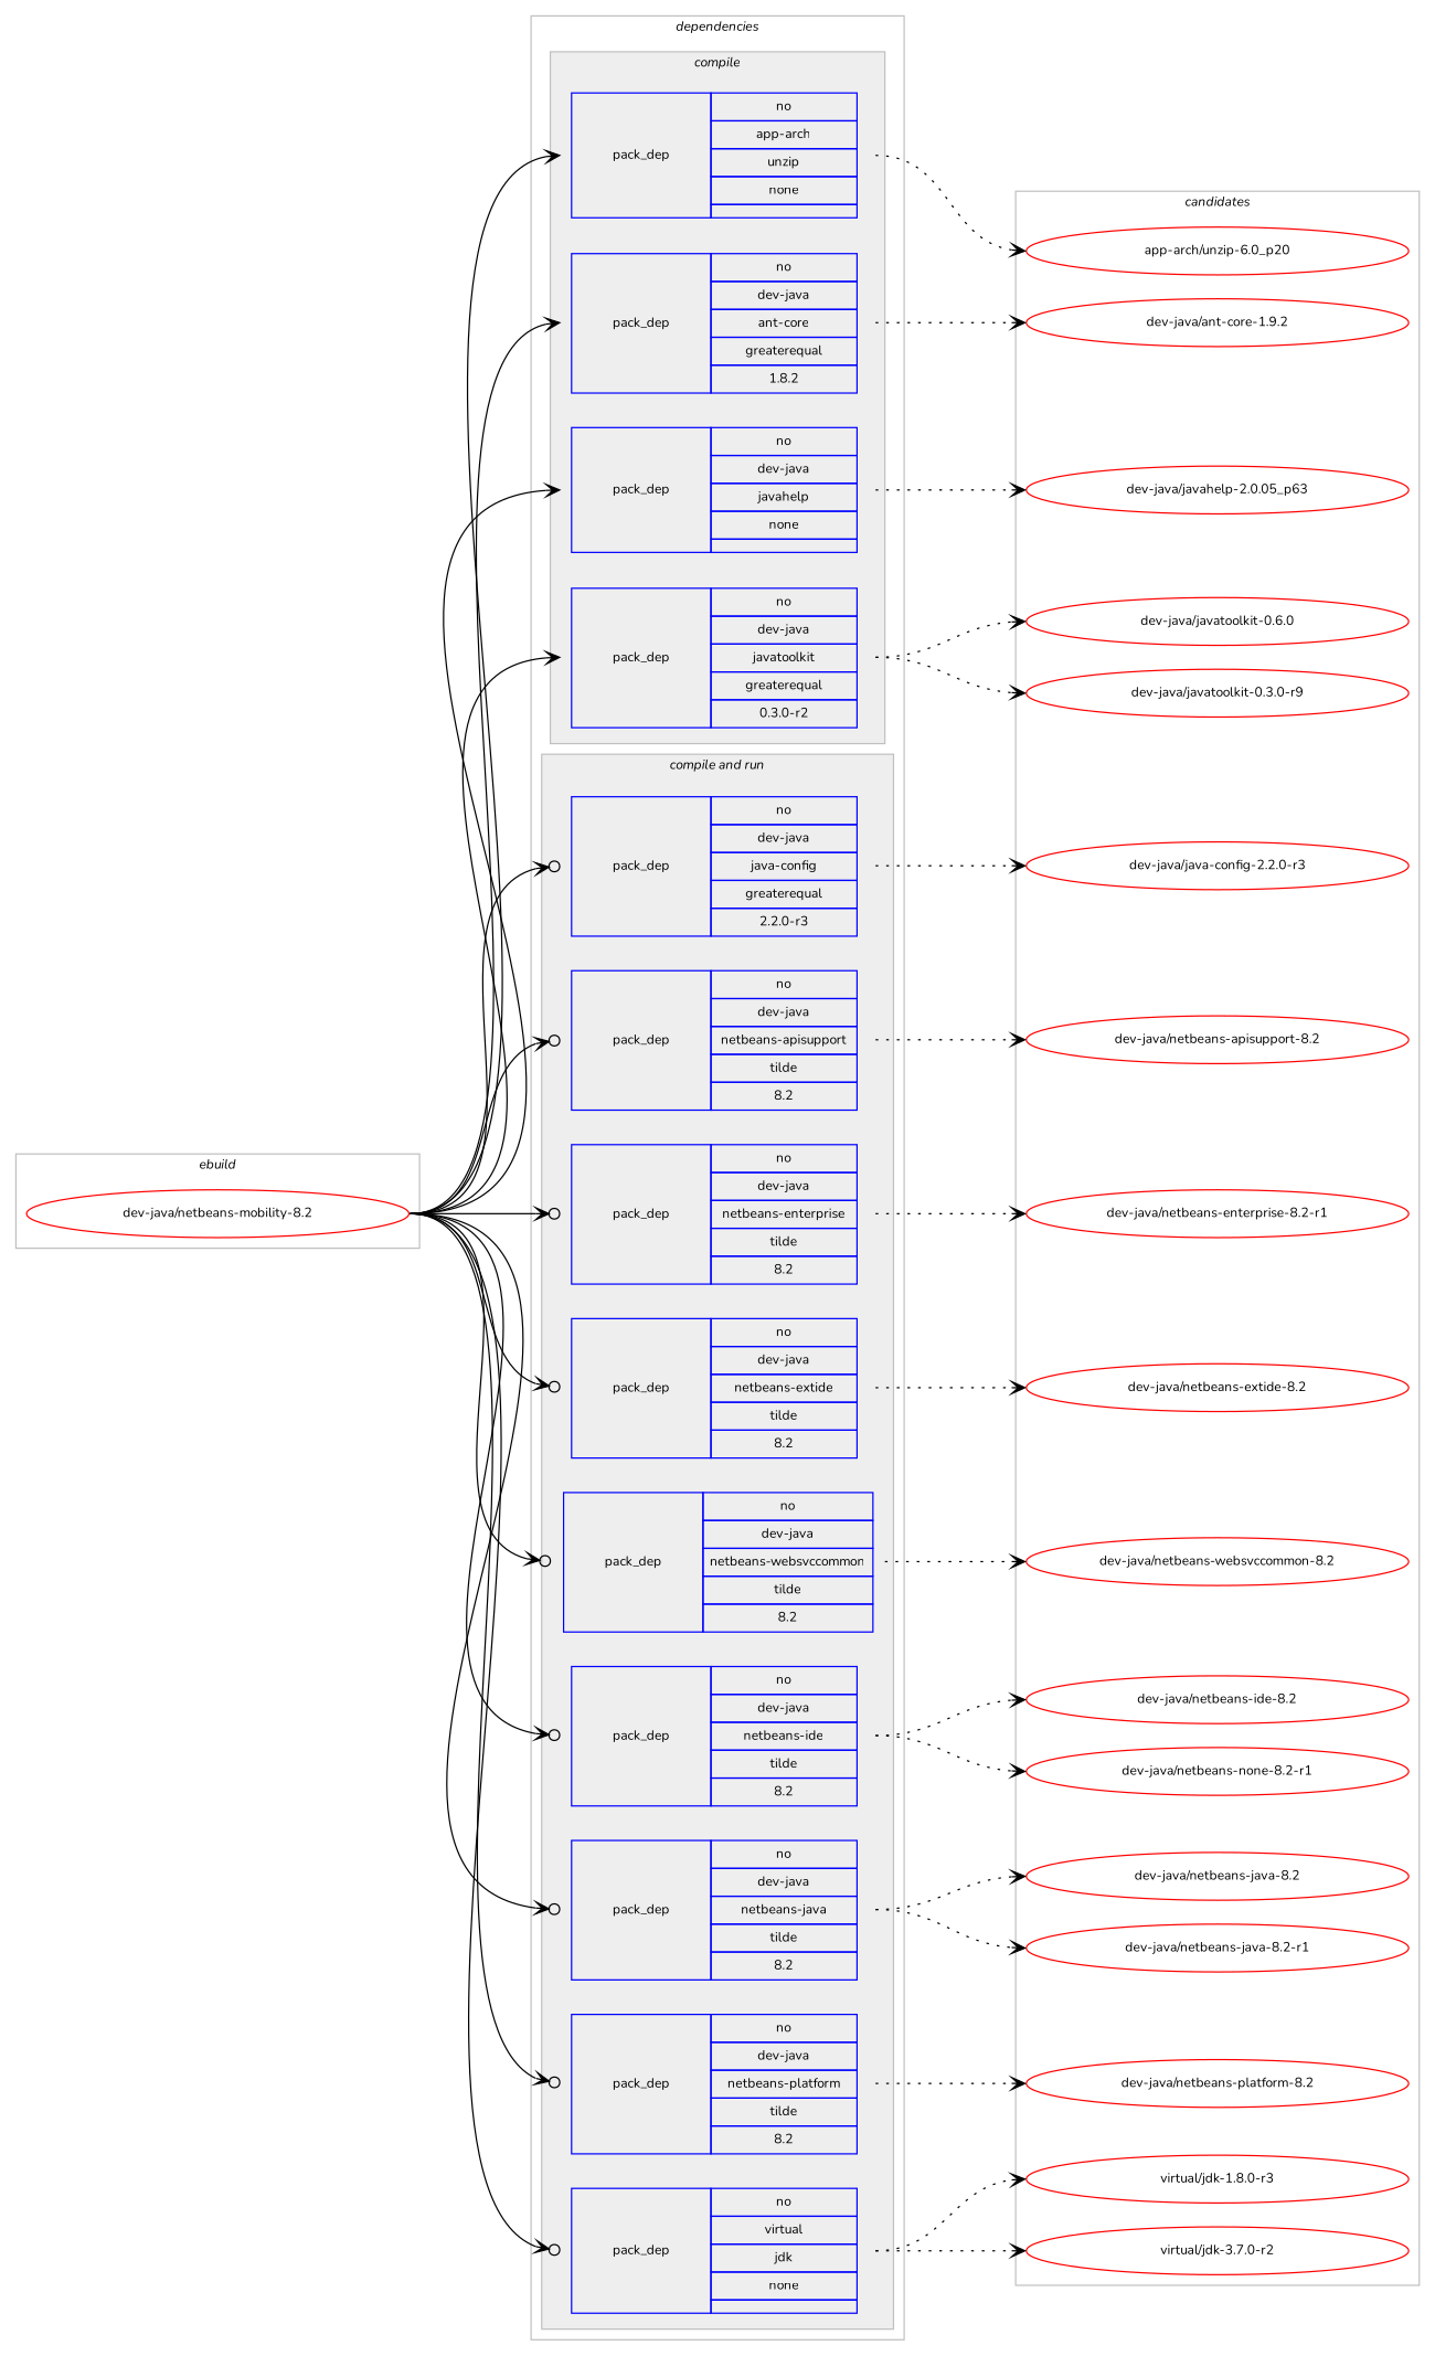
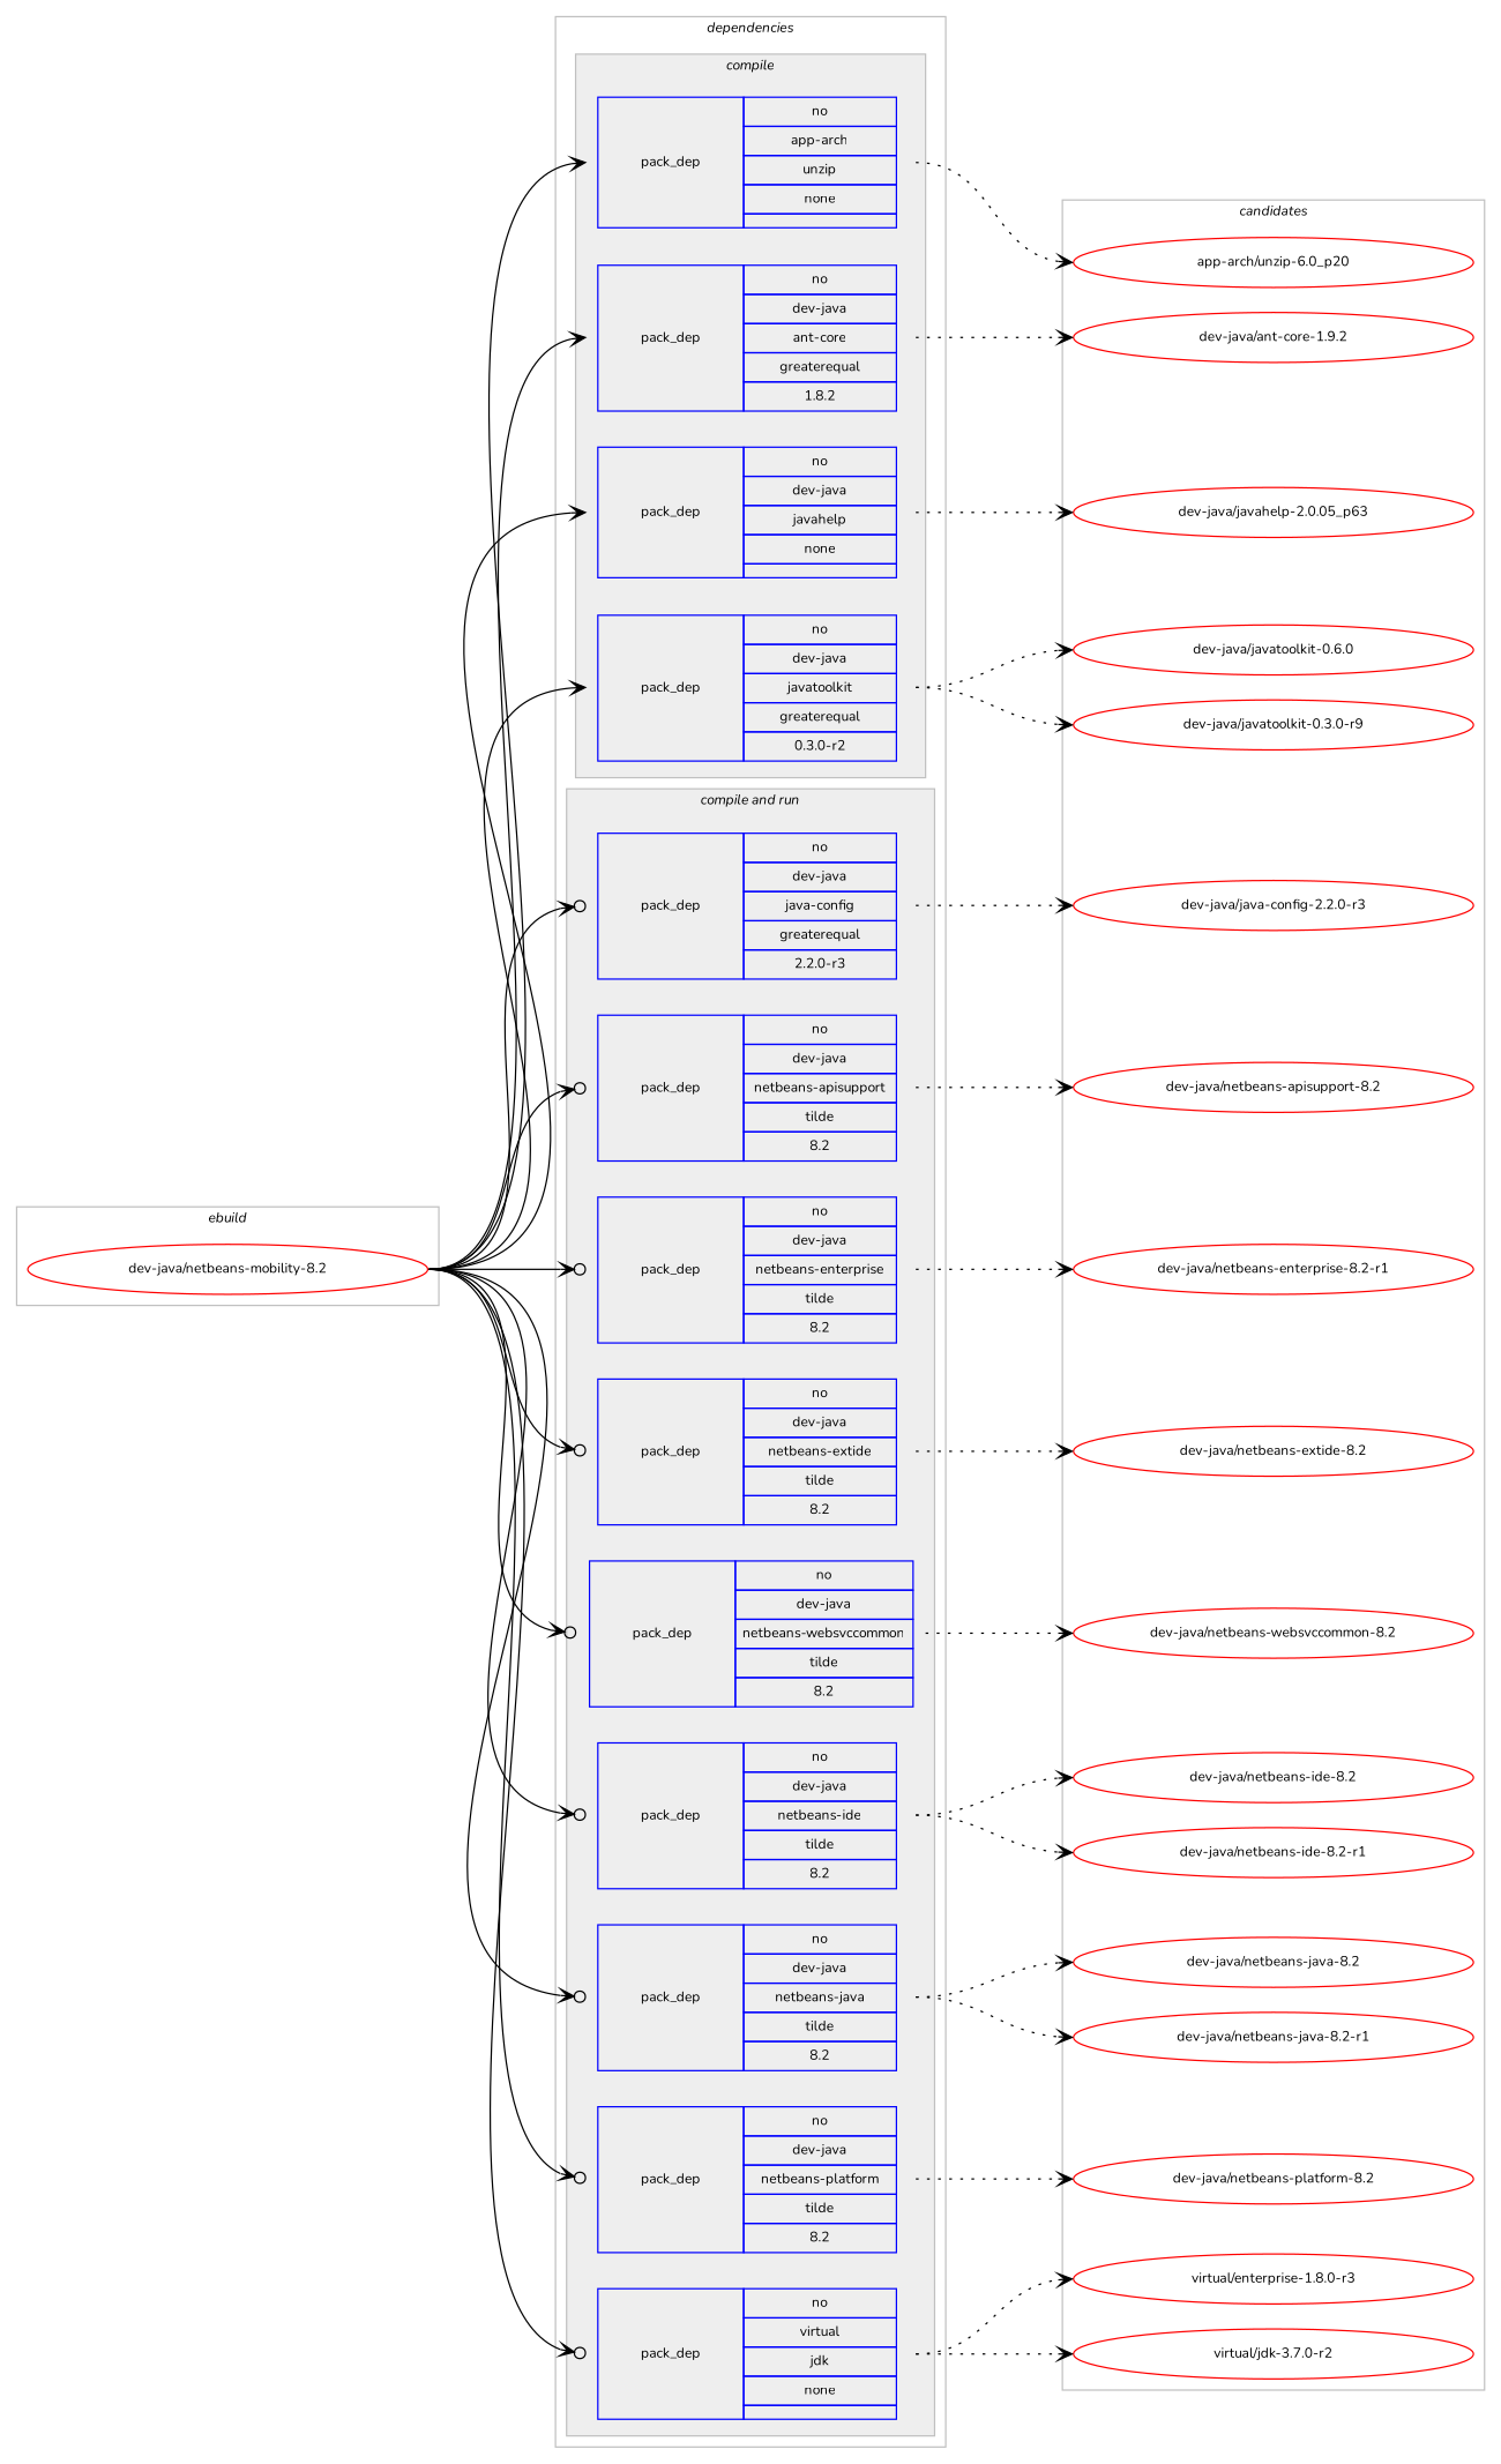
  digraph {
    compound=true
    concentrate=true
    fontname=Nunito
    fontsize=10
    newrank=true
    rankdir=LR
    ranksep=1.5
    node [color=red fontname=Nunito fontsize=10]
    edge [arrowhead=vee fontname=Nunito headport=w style=dotted tailport=e weight=100]
    n1 [label="dev-java/netbeans-mobility-8.2" width=4]
    n2 [color=blue label=<<TABLE BORDER="0" CELLBORDER="1" CELLSPACING="0" CELLPADDING="4" WIDTH="220"><TR><TD ROWSPAN="6" CELLPADDING="30">pack_dep</TD></TR><TR><TD WIDTH="110">no</TD></TR><TR><TD>app-arch</TD></TR><TR><TD>unzip</TD></TR><TR><TD>none</TD></TR><TR><TD></TD></TR></TABLE>> shape=none]
    n3 [color=blue label=<<TABLE BORDER="0" CELLBORDER="1" CELLSPACING="0" CELLPADDING="4" WIDTH="220"><TR><TD ROWSPAN="6" CELLPADDING="30">pack_dep</TD></TR><TR><TD WIDTH="110">no</TD></TR><TR><TD>dev-java</TD></TR><TR><TD>ant-core</TD></TR><TR><TD>greaterequal</TD></TR><TR><TD>1.8.2</TD></TR></TABLE>> shape=none]
    n4 [color=blue label=<<TABLE BORDER="0" CELLBORDER="1" CELLSPACING="0" CELLPADDING="4" WIDTH="220"><TR><TD ROWSPAN="6" CELLPADDING="30">pack_dep</TD></TR><TR><TD WIDTH="110">no</TD></TR><TR><TD>dev-java</TD></TR><TR><TD>javahelp</TD></TR><TR><TD>none</TD></TR><TR><TD></TD></TR></TABLE>> shape=none]
    n5 [color=blue label=<<TABLE BORDER="0" CELLBORDER="1" CELLSPACING="0" CELLPADDING="4" WIDTH="220"><TR><TD ROWSPAN="6" CELLPADDING="30">pack_dep</TD></TR><TR><TD WIDTH="110">no</TD></TR><TR><TD>dev-java</TD></TR><TR><TD>javatoolkit</TD></TR><TR><TD>greaterequal</TD></TR><TR><TD>0.3.0-r2</TD></TR></TABLE>> shape=none]
    n6 [color=blue label=<<TABLE BORDER="0" CELLBORDER="1" CELLSPACING="0" CELLPADDING="4" WIDTH="220"><TR><TD ROWSPAN="6" CELLPADDING="30">pack_dep</TD></TR><TR><TD WIDTH="110">no</TD></TR><TR><TD>dev-java</TD></TR><TR><TD>java-config</TD></TR><TR><TD>greaterequal</TD></TR><TR><TD>2.2.0-r3</TD></TR></TABLE>> shape=none]
    n7 [color=blue label=<<TABLE BORDER="0" CELLBORDER="1" CELLSPACING="0" CELLPADDING="4" WIDTH="220"><TR><TD ROWSPAN="6" CELLPADDING="30">pack_dep</TD></TR><TR><TD WIDTH="110">no</TD></TR><TR><TD>dev-java</TD></TR><TR><TD>netbeans-apisupport</TD></TR><TR><TD>tilde</TD></TR><TR><TD>8.2</TD></TR></TABLE>> shape=none]
    n8 [color=blue label=<<TABLE BORDER="0" CELLBORDER="1" CELLSPACING="0" CELLPADDING="4" WIDTH="220"><TR><TD ROWSPAN="6" CELLPADDING="30">pack_dep</TD></TR><TR><TD WIDTH="110">no</TD></TR><TR><TD>dev-java</TD></TR><TR><TD>netbeans-enterprise</TD></TR><TR><TD>tilde</TD></TR><TR><TD>8.2</TD></TR></TABLE>> shape=none]
    n9 [color=blue label=<<TABLE BORDER="0" CELLBORDER="1" CELLSPACING="0" CELLPADDING="4" WIDTH="220"><TR><TD ROWSPAN="6" CELLPADDING="30">pack_dep</TD></TR><TR><TD WIDTH="110">no</TD></TR><TR><TD>dev-java</TD></TR><TR><TD>netbeans-extide</TD></TR><TR><TD>tilde</TD></TR><TR><TD>8.2</TD></TR></TABLE>> shape=none]
    n10 [color=blue label=<<TABLE BORDER="0" CELLBORDER="1" CELLSPACING="0" CELLPADDING="4" WIDTH="220"><TR><TD ROWSPAN="6" CELLPADDING="30">pack_dep</TD></TR><TR><TD WIDTH="110">no</TD></TR><TR><TD>dev-java</TD></TR><TR><TD>netbeans-websvccommon</TD></TR><TR><TD>tilde</TD></TR><TR><TD>8.2</TD></TR></TABLE>> shape=none]
    n11 [color=blue label=<<TABLE BORDER="0" CELLBORDER="1" CELLSPACING="0" CELLPADDING="4" WIDTH="220"><TR><TD ROWSPAN="6" CELLPADDING="30">pack_dep</TD></TR><TR><TD WIDTH="110">no</TD></TR><TR><TD>dev-java</TD></TR><TR><TD>netbeans-ide</TD></TR><TR><TD>tilde</TD></TR><TR><TD>8.2</TD></TR></TABLE>> shape=none]
    n12 [color=blue label=<<TABLE BORDER="0" CELLBORDER="1" CELLSPACING="0" CELLPADDING="4" WIDTH="220"><TR><TD ROWSPAN="6" CELLPADDING="30">pack_dep</TD></TR><TR><TD WIDTH="110">no</TD></TR><TR><TD>dev-java</TD></TR><TR><TD>netbeans-java</TD></TR><TR><TD>tilde</TD></TR><TR><TD>8.2</TD></TR></TABLE>> shape=none]
    n13 [color=blue label=<<TABLE BORDER="0" CELLBORDER="1" CELLSPACING="0" CELLPADDING="4" WIDTH="220"><TR><TD ROWSPAN="6" CELLPADDING="30">pack_dep</TD></TR><TR><TD WIDTH="110">no</TD></TR><TR><TD>dev-java</TD></TR><TR><TD>netbeans-platform</TD></TR><TR><TD>tilde</TD></TR><TR><TD>8.2</TD></TR></TABLE>> shape=none]
    n14 [color=blue label=<<TABLE BORDER="0" CELLBORDER="1" CELLSPACING="0" CELLPADDING="4" WIDTH="220"><TR><TD ROWSPAN="6" CELLPADDING="30">pack_dep</TD></TR><TR><TD WIDTH="110">no</TD></TR><TR><TD>virtual</TD></TR><TR><TD>jdk</TD></TR><TR><TD>none</TD></TR><TR><TD></TD></TR></TABLE>> shape=none]
    n15 [label="app-arch/unzip-6.0_p20" width=4]
    n16 [label="dev-java/ant-core-1.9.2" width=4]
    n17 [label="dev-java/javahelp-2.0.05_p63" width=4]
    n18 [label="dev-java/netbeans-enterprise-8.2-r1" width=4]
    n19 [label="dev-java/javatoolkit-0.3.0-r9" width=4]
    n20 [label="dev-java/javatoolkit-0.6.0" width=4]
    n21 [label="dev-java/java-config-2.2.0-r3" width=4]
    n22 [label="dev-java/netbeans-apisupport-8.2" width=4]
    n23 [label="dev-java/netbeans-extide-8.2" width=4]
    n24 [label="dev-java/netbeans-ide-8.2" width=4]
-   n25 [label="dev-java/netbeans-none-8.2-r1" width=4]
+   n25 [label="dev-java/netbeans-ide-8.2-r1" width=4]
    n26 [label="dev-java/netbeans-java-8.2" width=4]
    n27 [label="dev-java/netbeans-java-8.2-r1" width=4]
    n28 [label="dev-java/netbeans-platform-8.2" width=4]
    n29 [label="dev-java/netbeans-websvccommon-8.2" width=4]
    n30 [label="virtual/jdk-3.7.0-r2" width=4]
-   n31 [label="virtual/jdk-1.8.0-r3" width=4]
+   n31 [label="virtual/enterprise-1.8.0-r3" width=4]
    subgraph cluster_1 {
      color=gray
      label=<<i>ebuild</i>>
      rank=same
      n1
    }
    subgraph cluster_2 {
      color=gray
      label=<<i>dependencies</i>>
      subgraph cluster_3 {
        color=gray
        fillcolor="#eeeeee"
        label=<<i>compile</i>>
        style=filled
        subgraph sub_4 {
          color=gray
          fillcolor="#eeeeee"
          label=<<i>compile</i>>
          style=filled
          n2
        }
        subgraph sub_5 {
          color=gray
          fillcolor="#eeeeee"
          label=<<i>compile</i>>
          style=filled
          n3
        }
        subgraph sub_6 {
          color=gray
          fillcolor="#eeeeee"
          label=<<i>compile</i>>
          style=filled
          n4
        }
        subgraph sub_7 {
          color=gray
          fillcolor="#eeeeee"
          label=<<i>compile</i>>
          style=filled
          n5
        }
      }
      subgraph cluster_8 {
        color=gray
        fillcolor="#eeeeee"
        label=<<i>compile and run</i>>
        style=filled
        subgraph sub_9 {
          color=gray
          fillcolor="#eeeeee"
          label=<<i>compile and run</i>>
          style=filled
          n6
        }
        subgraph sub_10 {
          color=gray
          fillcolor="#eeeeee"
          label=<<i>compile and run</i>>
          style=filled
          n7
        }
        subgraph sub_11 {
          color=gray
          fillcolor="#eeeeee"
          label=<<i>compile and run</i>>
          style=filled
          n8
        }
        subgraph sub_12 {
          color=gray
          fillcolor="#eeeeee"
          label=<<i>compile and run</i>>
          style=filled
          n9
        }
        subgraph sub_13 {
          color=gray
          fillcolor="#eeeeee"
          label=<<i>compile and run</i>>
          style=filled
          n10
        }
        subgraph sub_14 {
          color=gray
          fillcolor="#eeeeee"
          label=<<i>compile and run</i>>
          style=filled
          n11
        }
        subgraph sub_15 {
          color=gray
          fillcolor="#eeeeee"
          label=<<i>compile and run</i>>
          style=filled
          n12
        }
        subgraph sub_16 {
          color=gray
          fillcolor="#eeeeee"
          label=<<i>compile and run</i>>
          style=filled
          n13
        }
        subgraph sub_17 {
          color=gray
          fillcolor="#eeeeee"
          label=<<i>compile and run</i>>
          style=filled
          n14
        }
      }
      subgraph cluster_18 {
        color=gray
        fillcolor="#eeeeee"
        label=<<i>run</i>>
        style=filled
      }
    }
    subgraph cluster_19 {
      color=gray
      label=<<i>candidates</i>>
      rank=same
      subgraph sub_20 {
        color=black
        label=<<i>candidates</i>>
        nodesep=1
        rank=same
        n15
      }
      subgraph sub_21 {
        color=black
        label=<<i>candidates</i>>
        nodesep=1
        rank=same
        n16
      }
      subgraph sub_22 {
        color=black
        label=<<i>candidates</i>>
        nodesep=1
        rank=same
        n17
      }
      subgraph sub_23 {
        color=black
        label=<<i>candidates</i>>
        nodesep=1
        rank=same
        n18
      }
      subgraph sub_24 {
        color=black
        label=<<i>candidates</i>>
        nodesep=1
        rank=same
        n19
        n20
      }
      subgraph sub_25 {
        color=black
        label=<<i>candidates</i>>
        nodesep=1
        rank=same
        n21
      }
      subgraph sub_26 {
        color=black
        label=<<i>candidates</i>>
        nodesep=1
        rank=same
        n22
      }
      subgraph sub_27 {
        color=black
        label=<<i>candidates</i>>
        nodesep=1
        rank=same
        n23
      }
      subgraph sub_28 {
        color=black
        label=<<i>candidates</i>>
        nodesep=1
        rank=same
        n24
        n25
      }
      subgraph sub_29 {
        color=black
        label=<<i>candidates</i>>
        nodesep=1
        rank=same
        n26
        n27
      }
      subgraph sub_30 {
        color=black
        label=<<i>candidates</i>>
        nodesep=1
        rank=same
        n28
      }
      subgraph sub_31 {
        color=black
        label=<<i>candidates</i>>
        nodesep=1
        rank=same
        n29
      }
      subgraph sub_32 {
        color=black
        label=<<i>candidates</i>>
        nodesep=1
        rank=same
        n30
        n31
      }
    }
    n1 -> n2 [style=solid weight=20]
    n1 -> n3 [style=solid weight=20]
    n1 -> n4 [style=solid weight=20]
    n1 -> n5 [style=solid weight=20]
    n1 -> n6 [arrowhead=odotvee style=solid weight=20]
    n1 -> n7 [arrowhead=odotvee style=solid weight=20]
    n1 -> n8 [arrowhead=odotvee style=solid weight=20]
    n1 -> n9 [arrowhead=odotvee style=solid weight=20]
    n1 -> n10 [arrowhead=odotvee style=solid weight=20]
    n1 -> n11 [arrowhead=odotvee style=solid weight=20]
    n1 -> n12 [arrowhead=odotvee style=solid weight=20]
    n1 -> n13 [arrowhead=odotvee style=solid weight=20]
    n1 -> n14 [arrowhead=odotvee style=solid weight=20]
    n2 -> n15
    n3 -> n16
    n4 -> n17
    n5 -> n19
    n5 -> n20
    n6 -> n21
    n7 -> n22
    n8 -> n18
    n9 -> n23
    n10 -> n29
    n11 -> n24
    n11 -> n25
    n12 -> n26
    n12 -> n27
    n13 -> n28
    n14 -> n30
    n14 -> n31
  }
